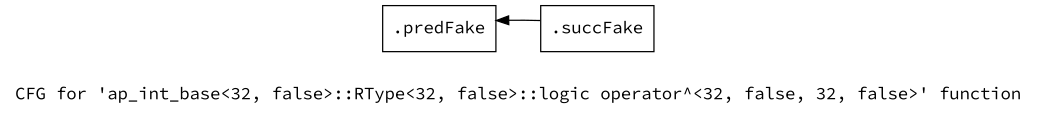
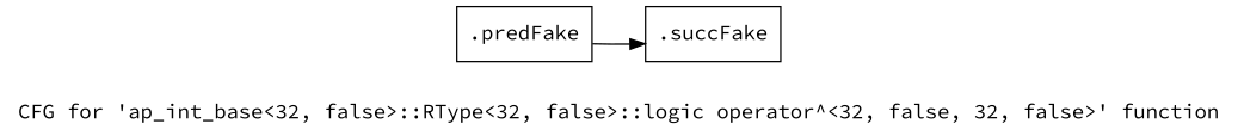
  digraph {
    label="CFG for 'ap_int_base\<32, false\>::RType\<32, false\>::logic operator^\<32, false, 32, false\>' function"
    rankdir=LR
    fontname="Source Code Pro"
    node [shape=record fontname="Source Code Pro"]
    n1 [label="{.predFake}"]
    n2 [filename="/mnt/xilinx/Vitis_HLS/2021.2/include/ap_int_base.h" label="{.succFake}" linenumber=1544]
-   n2 -> n1 [execusionnum=2988 filename="/mnt/xilinx/Vitis_HLS/2021.2/include/ap_int_base.h" fontname="Source Code Pro"]
+   n1 -> n2 [execusionnum=2988 filename="/mnt/xilinx/Vitis_HLS/2021.2/include/ap_int_base.h" fontname="Source Code Pro"]
  }
